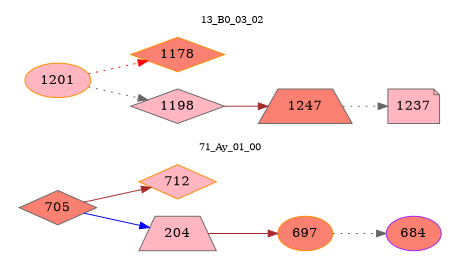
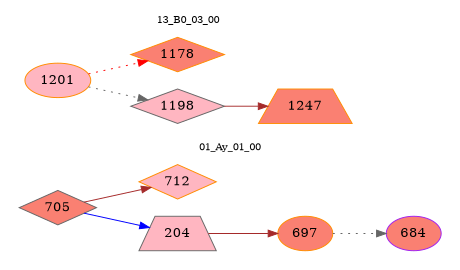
  digraph {
    rankdir=LR
    node [color=darkorange fillcolor=salmon shape=diamond style=filled]
    edge [color=brown style=solid]
    n1 [color=gray40 label=705]
    n2 [color=gray40 fillcolor=lightpink label=204 shape=trapezium]
    n3 [fillcolor=lightpink label=712]
    n4 [label=697 shape=ellipse]
    n5 [color=purple label=684 shape=ellipse]
    n6 [fillcolor=lightpink label=1201 shape=ellipse]
    n7 [color=gray40 fillcolor=lightpink label=1198]
    n8 [label=1178]
-   n9 [color=gray40 label=1247 shape=trapezium]
-   n10 [color=gray40 fillcolor=lightpink label=1237 shape=note]
+   n9 [label=1247 shape=trapezium]
    subgraph cluster_1 {
      color=white
      fontsize=10
-     label="71_Ay_01_00"
+     label="01_Ay_01_00"
      n1
      n2
      n3
      n4
      n5
    }
    subgraph cluster_2 {
      color=white
      fontsize=10
-     label="13_B0_03_02"
+     label="13_B0_03_00"
      n6
      n7
      n8
      n9
-     n10
    }
    n1 -> n2 [color=blue]
    n1 -> n3
    n2 -> n4
    n4 -> n5 [color=gray40 style=dotted]
    n6 -> n7 [color=gray40 style=dotted]
    n6 -> n8 [color=red style=dotted]
    n7 -> n9
-   n9 -> n10 [color=gray40 style=dotted]
  }
